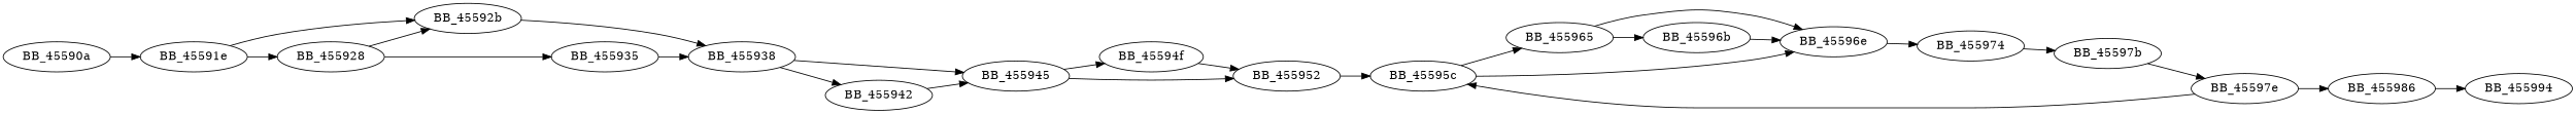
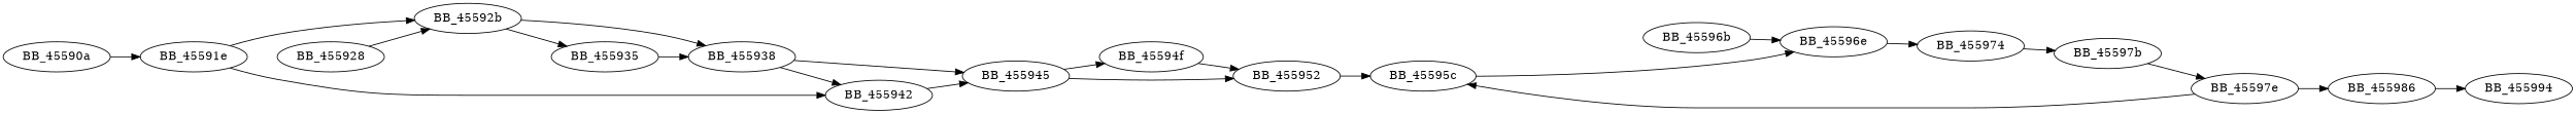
  digraph {
    rankdir=LR
    BB_45590a
    BB_45591e
    BB_455928
    BB_45592b
    BB_455935
    BB_455938
    BB_455942
    BB_455945
    BB_45594f
    BB_455952
    BB_45595c
-   BB_455965
    BB_45596e
    BB_45596b
    BB_455974
    BB_45597b
    BB_45597e
    BB_455986
    BB_455994
    BB_45590a -> BB_45591e
-   BB_45591e -> BB_455928
+   BB_45591e -> BB_455942
    BB_45591e -> BB_45592b
    BB_455928 -> BB_45592b
-   BB_455928 -> BB_455935
+   BB_45592b -> BB_455935
    BB_45592b -> BB_455938
    BB_455935 -> BB_455938
    BB_455938 -> BB_455942
    BB_455938 -> BB_455945
    BB_455942 -> BB_455945
    BB_455945 -> BB_45594f
    BB_455945 -> BB_455952
    BB_45594f -> BB_455952
    BB_455952 -> BB_45595c
-   BB_45595c -> BB_455965
    BB_45595c -> BB_45596e
-   BB_455965 -> BB_45596e
-   BB_455965 -> BB_45596b
    BB_45596e -> BB_455974
    BB_45596b -> BB_45596e
    BB_455974 -> BB_45597b
    BB_45597b -> BB_45597e
    BB_45597e -> BB_45595c
    BB_45597e -> BB_455986
    BB_455986 -> BB_455994
  }
